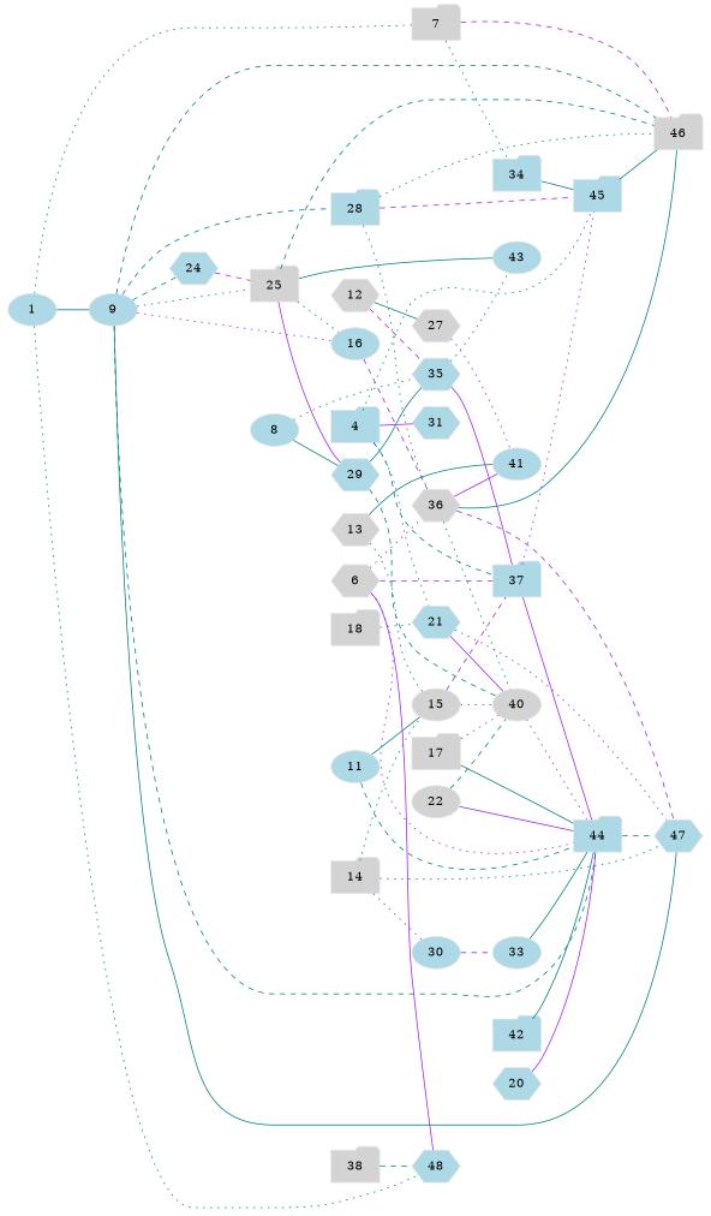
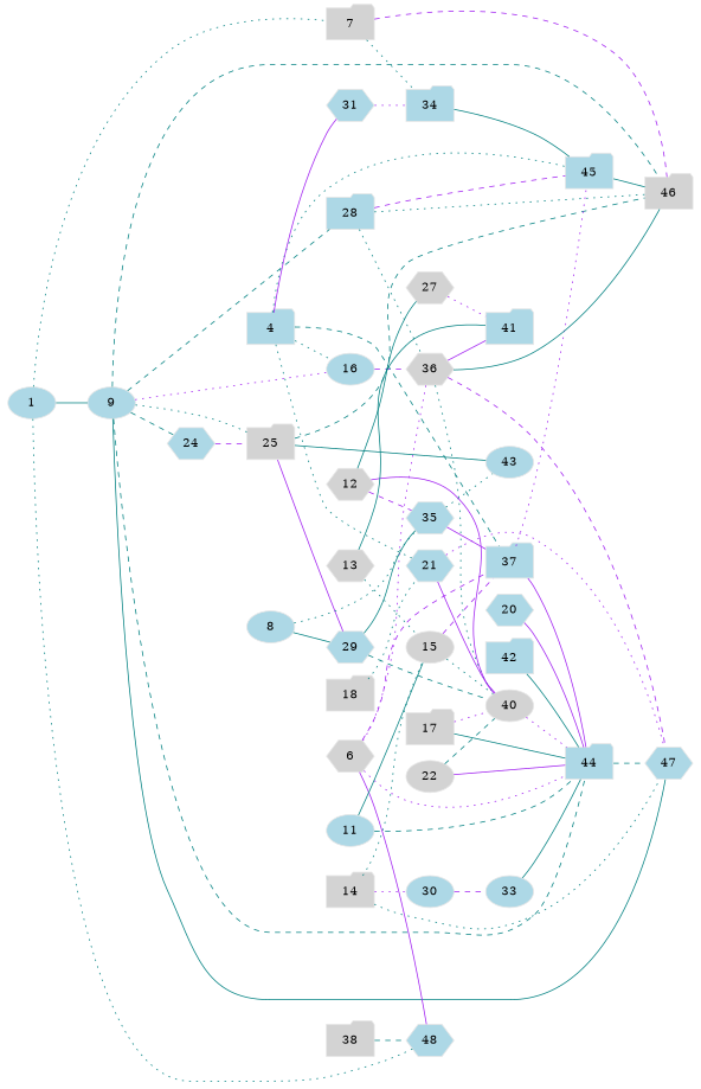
  graph {
    rankdir=LR
    node [color=gray90 fillcolor=lightblue shape=folder style=filled]
    edge [color=teal style=dotted weight=1.0]
    1 [shape=ellipse]
    7 [fillcolor=lightgrey]
    9 [shape=ellipse]
    48 [shape=hexagon]
    34
    46 [fillcolor=lightgrey]
    16 [shape=ellipse]
    44
    24 [shape=hexagon]
    25 [fillcolor=lightgrey]
    28
    47 [shape=hexagon]
    45
    40 [fillcolor=lightgrey shape=ellipse]
    43 [shape=ellipse]
    4
    21 [shape=hexagon]
    31 [shape=hexagon]
    37
    36 [fillcolor=lightgrey shape=hexagon]
    6 [fillcolor=lightgrey shape=hexagon]
-   41 [shape=ellipse]
+   41
    8 [shape=ellipse]
    29 [shape=hexagon]
    35 [shape=hexagon]
    11 [shape=ellipse]
    15 [fillcolor=lightgrey shape=ellipse]
    12 [fillcolor=lightgrey shape=hexagon]
    27 [fillcolor=lightgrey shape=hexagon]
    13 [fillcolor=lightgrey shape=hexagon]
    14 [fillcolor=lightgrey]
    30 [shape=ellipse]
    33 [shape=ellipse]
    17 [fillcolor=lightgrey]
    18 [fillcolor=lightgrey]
    20 [shape=hexagon]
    22 [fillcolor=lightgrey shape=ellipse]
    38 [fillcolor=lightgrey]
    42
    1 -- 7
    1 -- 9 [style=solid]
    1 -- 48
    7 -- 34
    7 -- 46 [color=purple style=dashed]
    9 -- 46 [style=dashed]
    9 -- 16 [color=purple]
    9 -- 44 [style=dashed]
    9 -- 24 [style=dashed]
    9 -- 25
    9 -- 28 [style=dashed]
    9 -- 47 [style=solid]
    34 -- 45 [style=solid]
    16 -- 36 [color=purple style=dashed]
    44 -- 47 [style=dashed]
    24 -- 25 [color=purple style=dashed]
    25 -- 46 [style=dashed]
    25 -- 43 [style=solid]
    25 -- 29 [color=purple style=solid]
    28 -- 46 [weight=2.0]
    28 -- 45 [color=purple style=dashed]
    28 -- 36
    45 -- 46 [style=solid weight=2.0]
    40 -- 44 [color=purple]
-   25 -- 16
+   4 -- 16
    4 -- 45
    4 -- 21
    4 -- 31 [color=purple style=solid]
    4 -- 37 [style=dashed]
    21 -- 47 [color=purple]
    21 -- 40 [color=purple style=solid]
+   31 -- 34 [color=purple]
    37 -- 44 [color=purple style=solid]
    37 -- 45 [color=purple]
    36 -- 46 [style=solid]
    36 -- 47 [color=purple style=dashed]
    36 -- 40
    36 -- 41 [color=purple style=solid]
    6 -- 48 [color=purple style=solid]
    6 -- 44 [color=purple]
    6 -- 37 [color=purple style=dashed]
    6 -- 36 [color=purple]
    8 -- 29 [style=solid]
    8 -- 35
    29 -- 40 [style=dashed]
    29 -- 35 [style=solid]
    35 -- 43
    35 -- 37 [color=purple style=solid]
    11 -- 44 [style=dashed]
    11 -- 15 [style=solid]
    15 -- 40
    15 -- 37 [color=purple style=dashed]
+   12 -- 40 [color=purple style=solid]
    12 -- 35 [color=purple style=dashed]
    12 -- 27 [style=solid]
    27 -- 41 [color=purple]
    13 -- 41 [style=solid]
    13 -- 15
    14 -- 47
    14 -- 15
    14 -- 30 [color=purple]
    30 -- 33 [color=purple style=dashed]
    33 -- 44 [style=solid]
    17 -- 44 [style=solid]
    17 -- 40 [color=purple]
    18 -- 21
    20 -- 44 [color=purple style=solid]
    22 -- 44 [color=purple style=solid]
    22 -- 40 [style=dashed]
    38 -- 48 [style=dashed]
    42 -- 44 [style=solid]
  }
